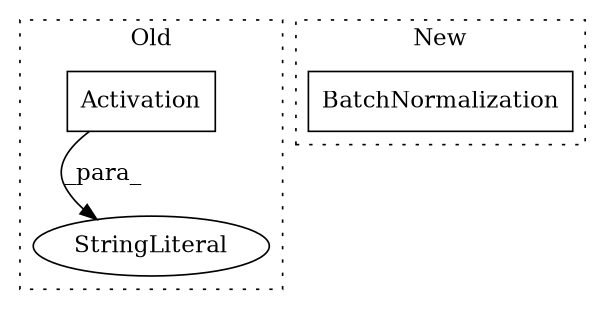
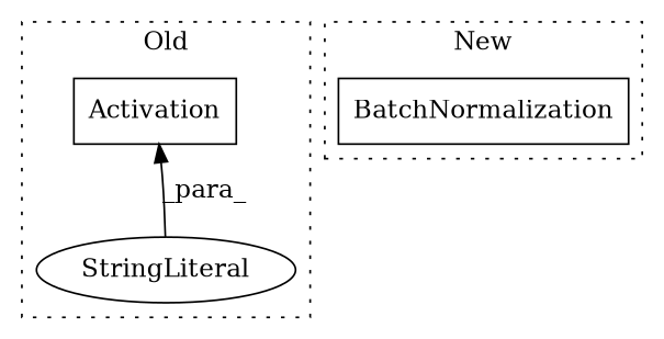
  digraph {
    node [a=32 shape=box]
    n1 [l="11,1" label=Activation s="1106,1123"]
    n2 [a=45 l=6 label=StringLiteral s=1117 shape=ellipse]
    n3 [l=20 label=BatchNormalization s=1560]
    subgraph cluster_1 {
      label=Old
      style=dotted
      n1
      n2
    }
    subgraph cluster_2 {
      label=New
      style=dotted
      n3
    }
-   n1 -> n2 [label=_para_]
+   n2 -> n1 [label=_para_]
  }
